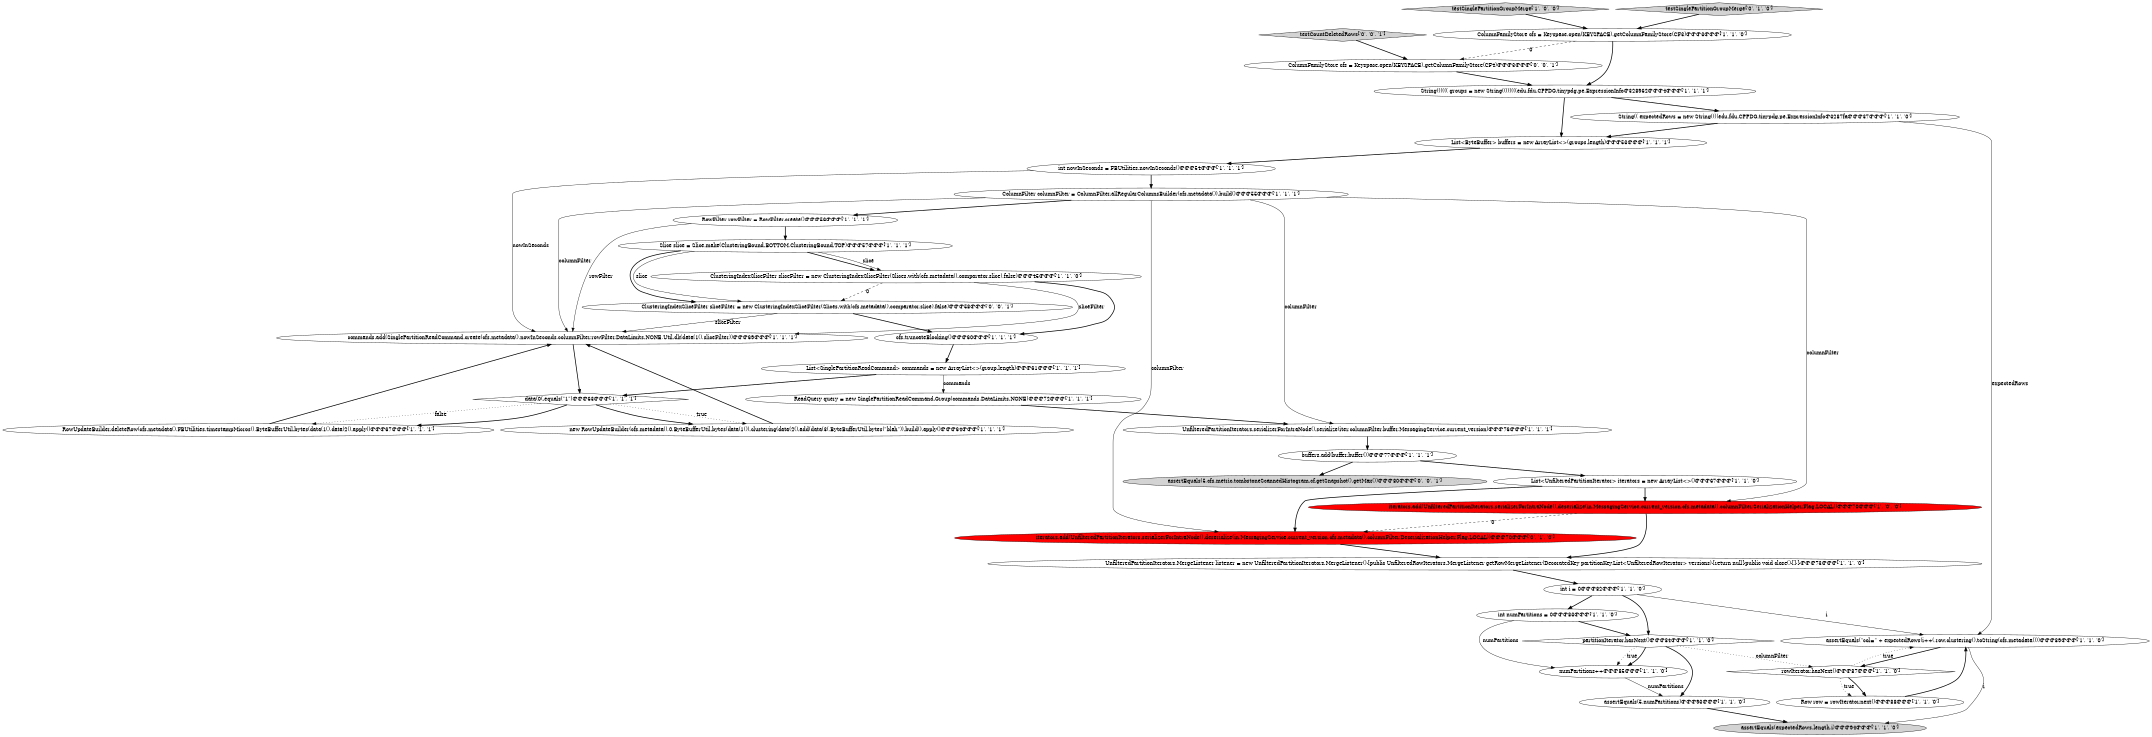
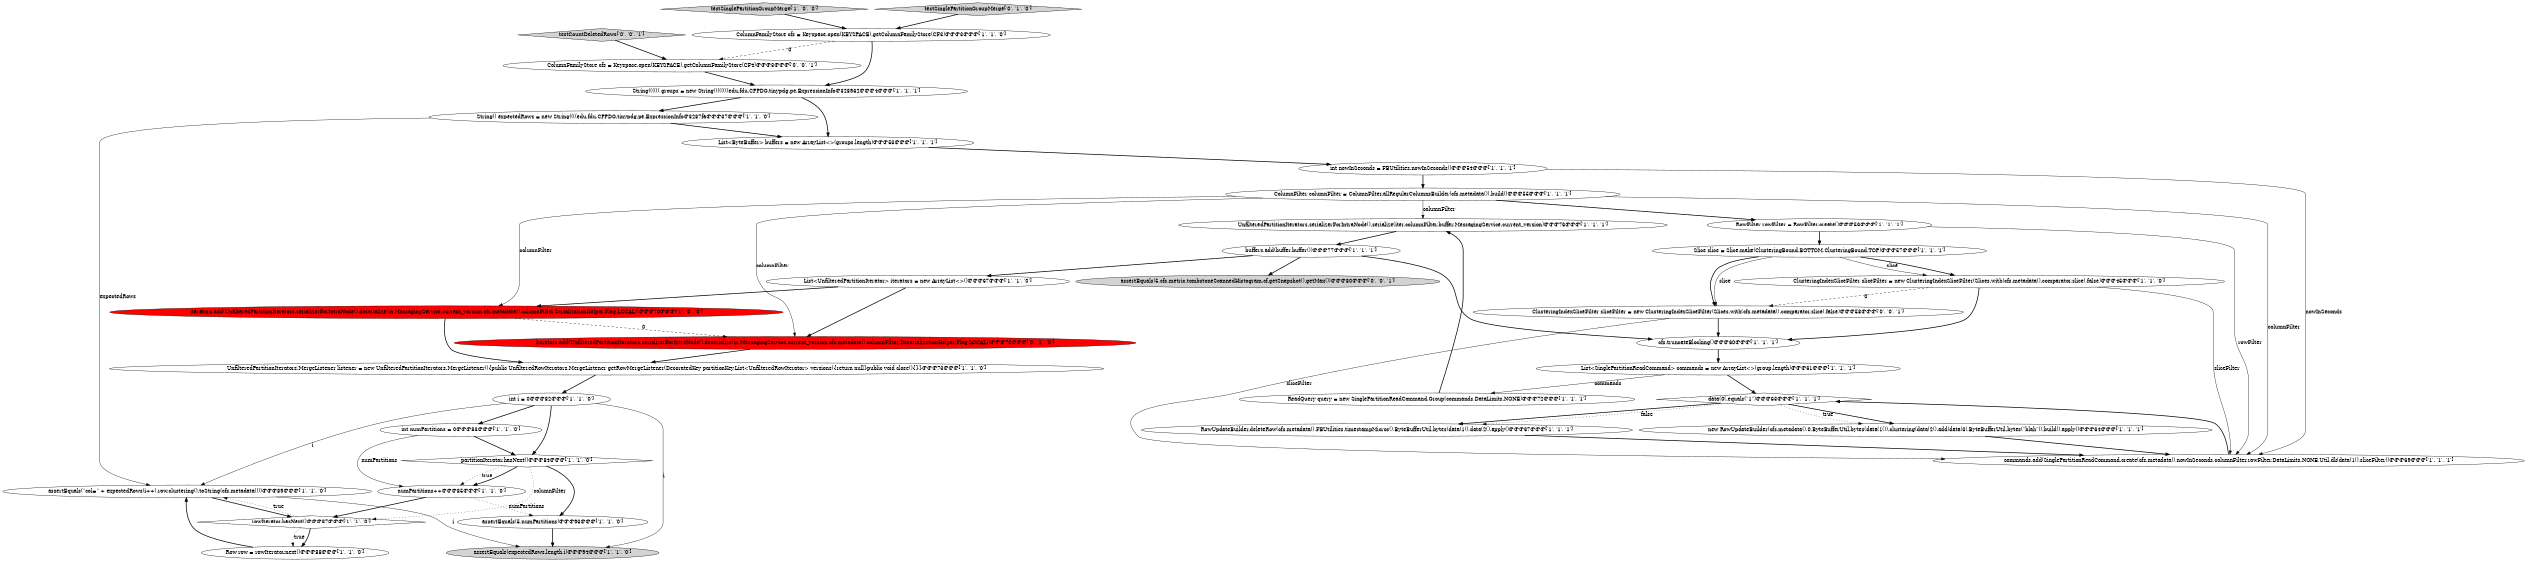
  digraph {
    node [fillcolor=white shape=ellipse style=filled]
    edge [style=bold]
    n1 [label="int i = 0@@@82@@@['1', '1', '0']"]
    n2 [label="assertEquals(\"col=\" + expectedRows(i++(,row.clustering().toString(cfs.metadata()))@@@89@@@['1', '1', '0']"]
    n3 [label="int numPartitions = 0@@@83@@@['1', '1', '0']"]
    n4 [fillcolor=lightgray label="assertEquals(expectedRows.length,i)@@@94@@@['1', '1', '0']"]
    n5 [label="partitionIterator.hasNext()@@@84@@@['1', '1', '0']" shape=diamond]
    n6 [label="rowIterator.hasNext()@@@87@@@['1', '1', '0']" shape=diamond]
    n7 [label="numPartitions++@@@85@@@['1', '1', '0']"]
    n8 [label="ReadQuery query = new SinglePartitionReadCommand.Group(commands,DataLimits.NONE)@@@72@@@['1', '1', '1']"]
    n9 [label="UnfilteredPartitionIterators.serializerForIntraNode().serialize(iter,columnFilter,buffer,MessagingService.current_version)@@@76@@@['1', '1', '1']"]
    n10 [label="buffers.add(buffer.buffer())@@@77@@@['1', '1', '1']"]
    n11 [label="int nowInSeconds = FBUtilities.nowInSeconds()@@@54@@@['1', '1', '1']"]
    n12 [label="ColumnFilter columnFilter = ColumnFilter.allRegularColumnsBuilder(cfs.metadata()).build()@@@55@@@['1', '1', '1']"]
    n13 [label="commands.add(SinglePartitionReadCommand.create(cfs.metadata(),nowInSeconds,columnFilter,rowFilter,DataLimits.NONE,Util.dk(data(1(),sliceFilter))@@@69@@@['1', '1', '1']"]
    n14 [fillcolor=red label="iterators.add(UnfilteredPartitionIterators.serializerForIntraNode().deserialize(in,MessagingService.current_version,cfs.metadata(),columnFilter,DeserializationHelper.Flag.LOCAL))@@@70@@@['0', '1', '0']"]
    n15 [label="RowFilter rowFilter = RowFilter.create()@@@56@@@['1', '1', '1']"]
    n16 [fillcolor=red label="iterators.add(UnfilteredPartitionIterators.serializerForIntraNode().deserialize(in,MessagingService.current_version,cfs.metadata(),columnFilter,SerializationHelper.Flag.LOCAL))@@@70@@@['1', '0', '0']"]
    n17 [label="data(0(.equals(\"1\")@@@63@@@['1', '1', '1']" shape=diamond]
    n18 [label="Row row = rowIterator.next()@@@88@@@['1', '1', '0']"]
    n19 [label="cfs.truncateBlocking()@@@60@@@['1', '1', '1']"]
    n20 [label="List<SinglePartitionReadCommand> commands = new ArrayList<>(group.length)@@@61@@@['1', '1', '1']"]
    n21 [label="String(((((( groups = new String((((((((edu.fdu.CPPDG.tinypdg.pe.ExpressionInfo@328962@@@4@@@['1', '1', '1']"]
    n22 [label="String(( expectedRows = new String((((edu.fdu.CPPDG.tinypdg.pe.ExpressionInfo@3287fa@@@37@@@['1', '1', '0']"]
    n23 [label="List<ByteBuffer> buffers = new ArrayList<>(groups.length)@@@53@@@['1', '1', '1']"]
    n24 [fillcolor=lightgray label="assertEquals(5,cfs.metric.tombstoneScannedHistogram.cf.getSnapshot().getMax())@@@80@@@['0', '0', '1']"]
    n25 [label="assertEquals(5,numPartitions)@@@93@@@['1', '1', '0']"]
    n26 [label="UnfilteredPartitionIterators.MergeListener listener = new UnfilteredPartitionIterators.MergeListener(){public UnfilteredRowIterators.MergeListener getRowMergeListener(DecoratedKey partitionKey,List<UnfilteredRowIterator> versions){return null}public void close(){}}@@@73@@@['1', '1', '0']"]
    n27 [label="List<UnfilteredPartitionIterator> iterators = new ArrayList<>()@@@67@@@['1', '1', '0']"]
    n28 [label="RowUpdateBuilder.deleteRow(cfs.metadata(),FBUtilities.timestampMicros(),ByteBufferUtil.bytes(data(1(),data(2().apply()@@@67@@@['1', '1', '1']"]
    n29 [label="new RowUpdateBuilder(cfs.metadata(),0,ByteBufferUtil.bytes(data(1()).clustering(data(2().add(data(3(,ByteBufferUtil.bytes(\"blah\")).build().apply()@@@64@@@['1', '1', '1']"]
    n30 [label="Slice slice = Slice.make(ClusteringBound.BOTTOM,ClusteringBound.TOP)@@@57@@@['1', '1', '1']"]
    n31 [label="ClusteringIndexSliceFilter sliceFilter = new ClusteringIndexSliceFilter(Slices.with(cfs.metadata().comparator,slice),false)@@@58@@@['0', '0', '1']"]
    n32 [label="ClusteringIndexSliceFilter sliceFilter = new ClusteringIndexSliceFilter(Slices.with(cfs.metadata().comparator,slice),false)@@@45@@@['1', '1', '0']"]
    n33 [fillcolor=lightgray label="testCountDeletedRows['0', '0', '1']" shape=diamond]
    n34 [label="ColumnFamilyStore cfs = Keyspace.open(KEYSPACE).getColumnFamilyStore(CF4)@@@3@@@['0', '0', '1']"]
    n35 [fillcolor=lightgray label="testSinglePartitionGroupMerge['1', '0', '0']" shape=diamond]
    n36 [label="ColumnFamilyStore cfs = Keyspace.open(KEYSPACE).getColumnFamilyStore(CF3)@@@3@@@['1', '1', '0']"]
    n37 [fillcolor=lightgray label="testSinglePartitionGroupMerge['0', '1', '0']" shape=diamond]
    n1 -> n2 [label=i style=solid]
    n1 -> n3
+   n1 -> n4 [label=i style=solid]
    n1 -> n5
    n2 -> n4 [label=i style=solid]
    n2 -> n6
    n3 -> n5
    n3 -> n7 [label=numPartitions style=solid]
    n5 -> n6 [label=columnFilter style=dotted]
    n5 -> n7 [label=true style=dotted]
    n5 -> n7
    n5 -> n25
    n6 -> n2 [label=true style=dotted]
    n6 -> n18
    n6 -> n18 [label=true style=dotted]
-   n7 -> n25 [label=numPartitions style=solid]
+   n7 -> n6
+   n7 -> n25 [label=numPartitions style=dotted]
    n8 -> n9
    n9 -> n10
+   n10 -> n19
    n10 -> n24
    n10 -> n27
    n11 -> n12
    n11 -> n13 [label=nowInSeconds style=solid]
    n12 -> n9 [label=columnFilter style=solid]
    n12 -> n13 [label=columnFilter style=solid]
    n12 -> n14 [label=columnFilter style=solid]
    n12 -> n15
    n12 -> n16 [label=columnFilter style=solid]
    n13 -> n17
    n14 -> n26
    n15 -> n13 [label=rowFilter style=solid]
    n15 -> n30
    n16 -> n14 [label=0 style=dashed]
    n16 -> n26
    n17 -> n28
    n17 -> n28 [label=false style=dotted]
    n17 -> n29
    n17 -> n29 [label=true style=dotted]
    n18 -> n2
    n19 -> n20
    n20 -> n8 [label=commands style=solid]
    n20 -> n17
    n21 -> n22
    n21 -> n23
    n22 -> n2 [label=expectedRows style=solid]
    n22 -> n23
    n23 -> n11
    n25 -> n4
    n26 -> n1
    n27 -> n14
    n27 -> n16
    n28 -> n13
    n29 -> n13
    n30 -> n31 [label=slice style=solid]
    n30 -> n31
    n30 -> n32
    n30 -> n32 [label=slice style=solid]
    n31 -> n13 [label=sliceFilter style=solid]
    n31 -> n19
    n32 -> n13 [label=sliceFilter style=solid]
    n32 -> n19
    n32 -> n31 [label=0 style=dashed]
    n33 -> n34
    n34 -> n21
    n35 -> n36
    n36 -> n21
    n36 -> n34 [label=0 style=dashed]
    n37 -> n36
  }
